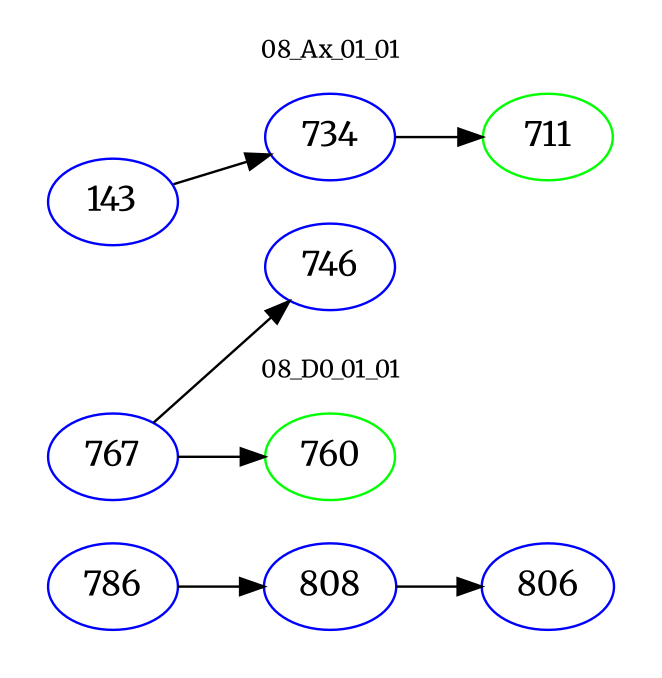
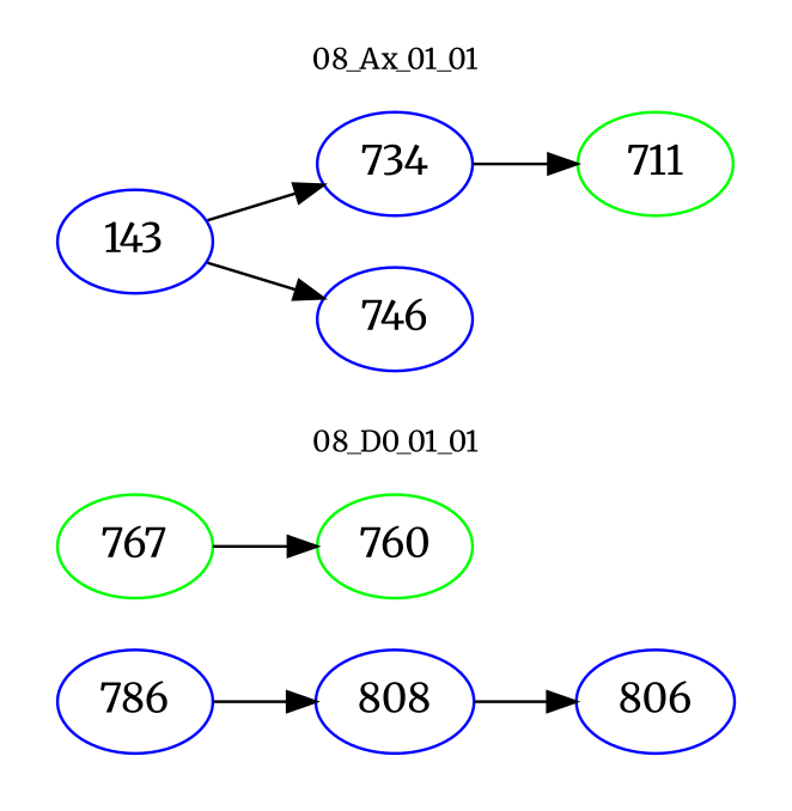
  digraph {
    fontname=Merriweather
    rankdir=LR
    node [color=blue fontname=Merriweather]
    edge [color=black fontname=Merriweather]
    n1 [label=143]
    n2 [label=734]
    n3 [label=746]
    n4 [color=green label=711]
    n5 [label=786]
-   n6 [label=767]
+   n6 [color=green label=767]
    n7 [label=808]
    n8 [color=green label=760]
    n9 [label=806]
    subgraph cluster_1 {
      color=white
      fontsize=10
      label="08_Ax_01_01"
      n1
      n2
      n3
      n4
    }
    subgraph cluster_2 {
      color=white
      fontsize=10
      label="08_D0_01_01"
      n5
      n6
      n7
      n8
      n9
    }
    n1 -> n2
-   n6 -> n3
+   n1 -> n3
    n2 -> n4
    n5 -> n7
    n6 -> n8
    n7 -> n9
  }
